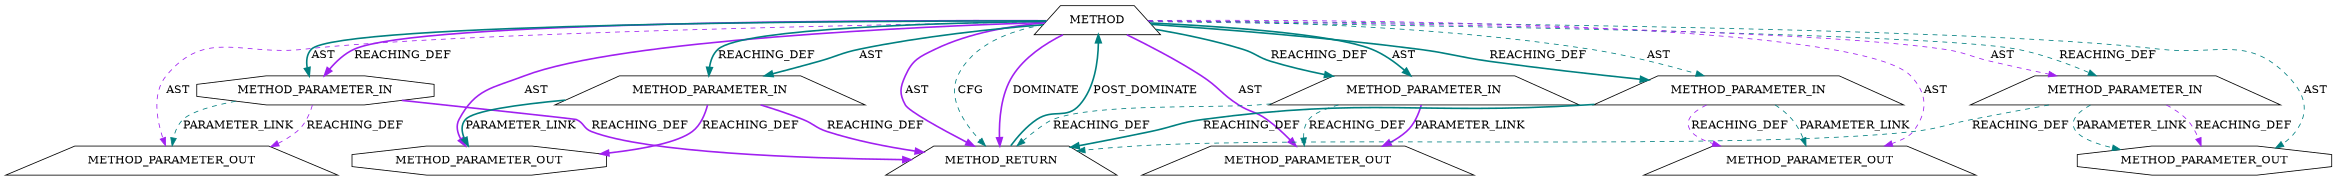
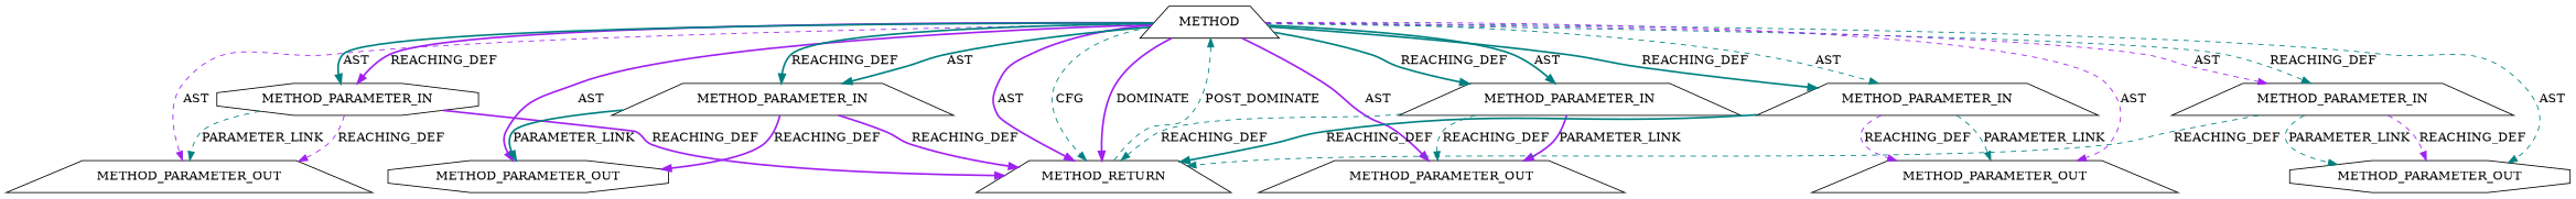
  digraph {
    node [CODE=p3 EVALUATION_STRATEGY=BY_VALUE IS_VARIADIC=false NAME=p3 ORDER=2 TYPE_FULL_NAME=ANY shape=trapezium]
    edge [color=teal style=dashed]
    n1 [INDEX=3 ORDER=3 label=METHOD_PARAMETER_OUT]
    n2 [AST_PARENT_FULL_NAME="<global>" AST_PARENT_TYPE=NAMESPACE_BLOCK CODE="<empty>" FILENAME="<empty>" FULL_NAME=iov_iter_kvec IS_EXTERNAL=true NAME=iov_iter_kvec ORDER=0 label=METHOD EVALUATION_STRATEGY="" IS_VARIADIC="" TYPE_FULL_NAME=""]
    n3 [CODE=p4 INDEX=4 NAME=p4 ORDER=4 label=METHOD_PARAMETER_OUT shape=octagon]
    n4 [CODE=RET label=METHOD_RETURN IS_VARIADIC="" NAME=""]
    n5 [CODE=p2 INDEX=2 NAME=p2 label=METHOD_PARAMETER_IN]
    n6 [CODE=p1 INDEX=1 NAME=p1 ORDER=1 label=METHOD_PARAMETER_OUT shape=octagon]
    n7 [CODE=p2 INDEX=2 NAME=p2 label=METHOD_PARAMETER_OUT]
    n8 [CODE=p5 INDEX=5 NAME=p5 ORDER=5 label=METHOD_PARAMETER_IN]
    n9 [INDEX=3 ORDER=3 label=METHOD_PARAMETER_IN shape=octagon]
    n10 [CODE=p4 INDEX=4 NAME=p4 ORDER=4 label=METHOD_PARAMETER_IN]
    n11 [CODE=p5 INDEX=5 NAME=p5 ORDER=5 label=METHOD_PARAMETER_OUT]
    n12 [CODE=p1 INDEX=1 NAME=p1 ORDER=1 label=METHOD_PARAMETER_IN]
    n2 -> n1 [color=purple label=AST]
    n2 -> n3 [color=purple label=AST style=bold]
    n2 -> n4 [color=purple label=AST style=bold]
    n2 -> n4 [label=CFG]
    n2 -> n4 [color=purple label=DOMINATE style=bold]
    n2 -> n5 [label=AST style=bold]
    n2 -> n5 [label=REACHING_DEF style=bold]
    n2 -> n6 [label=AST]
    n2 -> n7 [color=purple label=AST style=bold]
    n2 -> n8 [label=AST]
    n2 -> n8 [label=REACHING_DEF style=bold]
    n2 -> n9 [color=purple label=REACHING_DEF style=bold]
    n2 -> n9 [label=AST style=bold]
    n2 -> n10 [label=AST style=bold]
    n2 -> n10 [label=REACHING_DEF style=bold]
    n2 -> n11 [color=purple label=AST]
    n2 -> n12 [label=REACHING_DEF]
    n2 -> n12 [color=purple label=AST]
-   n4 -> n2 [label=POST_DOMINATE style=bold]
+   n4 -> n2 [label=POST_DOMINATE]
    n5 -> n4 [VARIABLE=p2 label=REACHING_DEF]
    n5 -> n7 [VARIABLE=p2 label=REACHING_DEF]
    n5 -> n7 [color=purple label=PARAMETER_LINK style=bold]
    n8 -> n4 [VARIABLE=p5 label=REACHING_DEF style=bold]
    n8 -> n11 [label=PARAMETER_LINK]
    n8 -> n11 [VARIABLE=p5 color=purple label=REACHING_DEF]
    n9 -> n1 [VARIABLE=p3 color=purple label=REACHING_DEF]
    n9 -> n1 [label=PARAMETER_LINK]
    n9 -> n4 [VARIABLE=p3 color=purple label=REACHING_DEF style=bold]
    n10 -> n3 [VARIABLE=p4 color=purple label=REACHING_DEF style=bold]
    n10 -> n3 [label=PARAMETER_LINK style=bold]
    n10 -> n4 [VARIABLE=p4 color=purple label=REACHING_DEF style=bold]
    n12 -> n4 [VARIABLE=p1 label=REACHING_DEF]
    n12 -> n6 [label=PARAMETER_LINK]
    n12 -> n6 [VARIABLE=p1 color=purple label=REACHING_DEF]
  }
